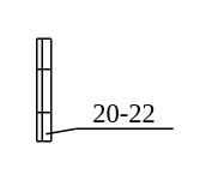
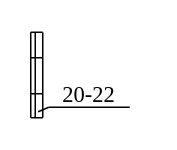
  <mxCell id="0" />
  <mxCell id="1" parent="0" />
  <mxCell id="2" value="" style="endArrow=none;html=1;" parent="1" edge="1"><mxGeometry width="50" height="50" relative="1" as="geometry"><mxPoint x="28" y="78" as="sourcePoint" /><mxPoint x="28" y="21.155" as="targetPoint" /></mxGeometry></mxCell>
  <mxCell id="3" value="" style="endArrow=none;html=1;" parent="1" edge="1"><mxGeometry width="50" height="50" relative="1" as="geometry"><mxPoint x="20" y="78" as="sourcePoint" /><mxPoint x="28" y="78" as="targetPoint" /></mxGeometry></mxCell>
  <mxCell id="4" value="" style="endArrow=none;html=1;" parent="1" edge="1"><mxGeometry width="50" height="50" relative="1" as="geometry"><mxPoint x="23" y="78" as="sourcePoint" /><mxPoint x="23" y="20.785" as="targetPoint" /></mxGeometry></mxCell>
  <mxCell id="5" value="" style="endArrow=none;html=1;" parent="1" edge="1"><mxGeometry width="50" height="50" relative="1" as="geometry"><mxPoint x="20" y="78" as="sourcePoint" /><mxPoint x="20" y="21" as="targetPoint" /></mxGeometry></mxCell>
  <mxCell id="6" value="" style="endArrow=none;html=1;" parent="1" edge="1"><mxGeometry width="50" height="50" relative="1" as="geometry"><mxPoint x="28" y="62" as="sourcePoint" /><mxPoint x="20" y="62" as="targetPoint" /></mxGeometry></mxCell>
  <mxCell id="7" value="" style="endArrow=none;html=1;" parent="1" edge="1"><mxGeometry width="50" height="50" relative="1" as="geometry"><mxPoint x="28" y="38" as="sourcePoint" /><mxPoint x="20" y="38" as="targetPoint" /></mxGeometry></mxCell>
  <mxCell id="8" value="" style="endArrow=none;html=1;" parent="1" edge="1"><mxGeometry width="50" height="50" relative="1" as="geometry"><mxPoint x="28" y="21" as="sourcePoint" /><mxPoint x="20" y="21" as="targetPoint" /><Array as="points"><mxPoint x="24" y="21" /></Array></mxGeometry></mxCell>
- <mxCell id="9" value="&lt;font style=&quot;font-size: 15px;&quot;&gt;20-22&lt;/font&gt;" style="text;html=1;strokeColor=none;fillColor=none;align=center;verticalAlign=middle;whiteSpace=wrap;rounded=0;fontSize=15;fontFamily=Verdana;" parent="1" vertex="1"><mxGeometry x="42" y="53" width="54" height="18" as="geometry" /></mxCell>
+ <mxCell id="9" value="&lt;font style=&quot;font-size: 15px;&quot;&gt;20-22&lt;/font&gt;" style="text;html=1;strokeColor=none;fillColor=none;align=center;verticalAlign=middle;whiteSpace=wrap;rounded=0;fontSize=15;fontFamily=Verdana;" parent="1" vertex="1"><mxGeometry x="32" y="53" width="54" height="18" as="geometry" /></mxCell>
  <mxCell id="10" value="" style="endArrow=none;html=1;fontFamily=Verdana;entryX=1;entryY=1;entryDx=0;entryDy=0;exitX=0;exitY=1;exitDx=0;exitDy=0;" parent="1" source="9" target="9" edge="1"><mxGeometry width="50" height="50" relative="1" as="geometry"><mxPoint x="67" y="98" as="sourcePoint" /><mxPoint x="117" y="48" as="targetPoint" /></mxGeometry></mxCell>
  <mxCell id="11" value="" style="endArrow=none;html=1;fontFamily=Verdana;entryX=0;entryY=1;entryDx=0;entryDy=0;" parent="1" target="9" edge="1"><mxGeometry width="50" height="50" relative="1" as="geometry"><mxPoint x="25" y="74" as="sourcePoint" /><mxPoint x="157" y="32" as="targetPoint" /></mxGeometry></mxCell>
